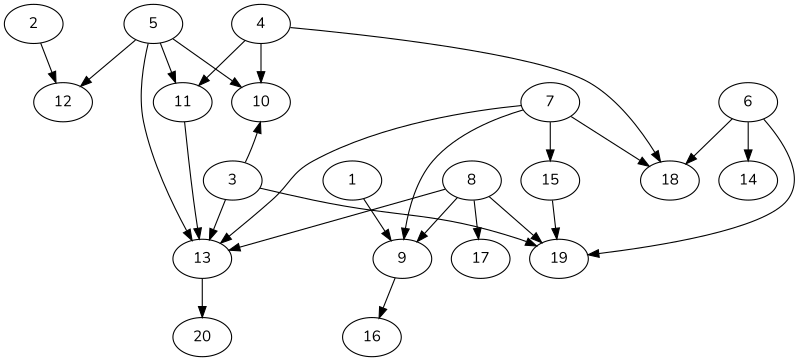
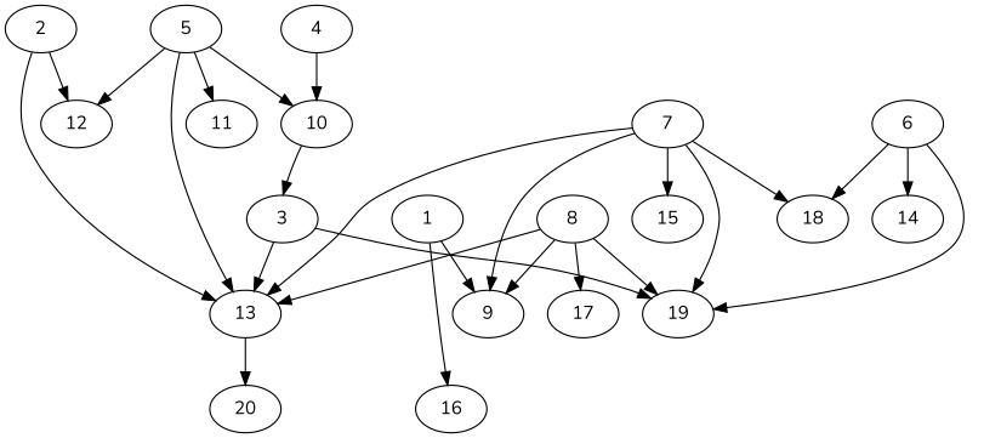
  digraph {
    fontname=Nunito
    node [alpha=0.11 fontname=Nunito]
    edge [fontname=Nunito]
    1 [alpha=0.14 expect_size=9864192]
    9 [alpha=0.09 expect_size=38002688]
    16 [alpha=0.07 expect_size=39578624]
    2 [alpha=0.12 expect_size=31361024]
    12 [alpha=0.17 expect_size=48157696]
    13 [expect_size=29926400]
    20 [alpha=0.02 expect_size=32663552]
    3 [alpha=0.03 expect_size=22564864]
    10 [alpha=0.02 expect_size=48820224]
    19 [expect_size=10442752]
    4 [alpha=0.00 expect_size=27579392]
    11 [alpha=0.08 expect_size=15960064]
    18 [alpha=0.08 expect_size=8300544]
    17 [expect_size=23321600]
    5 [alpha=0.01 expect_size=26701824]
    6 [alpha=0.13 expect_size=10715136]
    14 [alpha=0.06 expect_size=37164032]
    7 [alpha=0.14 expect_size=46498816]
    15 [alpha=0.16 expect_size=37773312]
    8 [alpha=0.01 expect_size=16292864]
    1 -> 9
-   9 -> 16
+   1 -> 16
    2 -> 12
-   11 -> 13
+   2 -> 13
    13 -> 20
    3 -> 13
-   3 -> 10
+   10 -> 3
    3 -> 19
    4 -> 10
-   4 -> 11
-   4 -> 18
    5 -> 12
    5 -> 13
    5 -> 10
    5 -> 11
    6 -> 19
    6 -> 18
    6 -> 14
    7 -> 9
    7 -> 13
-   15 -> 19
+   7 -> 19
    7 -> 18
    7 -> 15
    8 -> 9
    8 -> 13
    8 -> 19
    8 -> 17
  }
